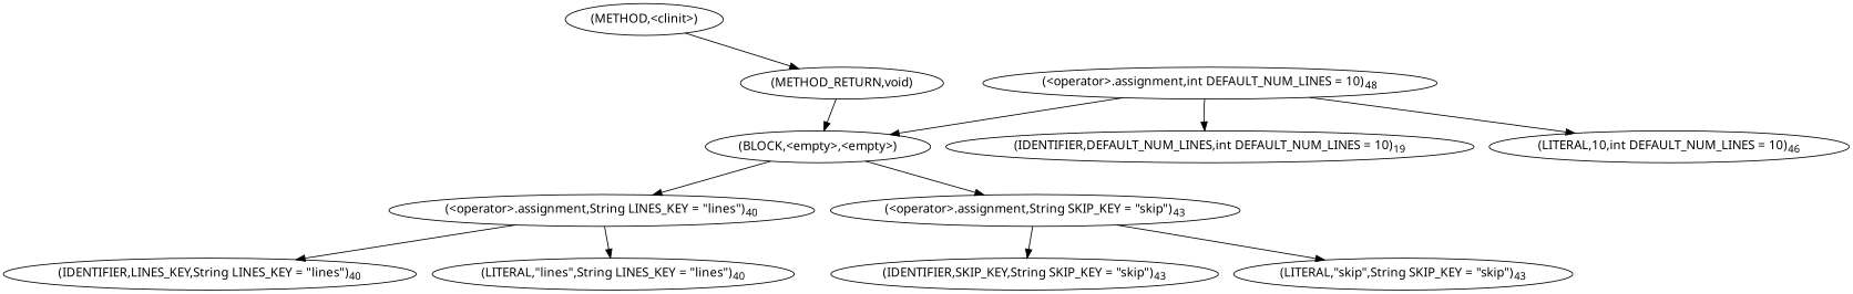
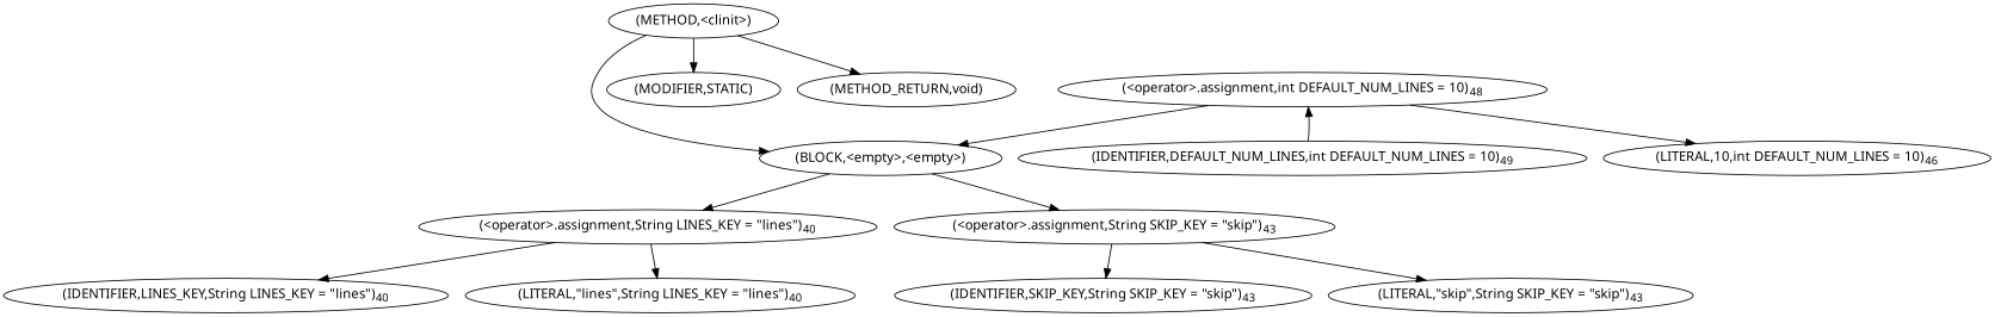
  digraph {
    fontname="Noto Sans"
    node [fontname="Noto Sans"]
    edge [fontname="Noto Sans"]
    n1 [label=<(METHOD,&lt;clinit&gt;)>]
    n2 [label=<(BLOCK,&lt;empty&gt;,&lt;empty&gt;)>]
+   n3 [label=<(MODIFIER,STATIC)>]
    n4 [label=<(METHOD_RETURN,void)>]
    n5 [label=<(&lt;operator&gt;.assignment,String LINES_KEY = &quot;lines&quot;)<SUB>40</SUB>>]
    n6 [label=<(&lt;operator&gt;.assignment,String SKIP_KEY = &quot;skip&quot;)<SUB>43</SUB>>]
    n7 [label=<(IDENTIFIER,LINES_KEY,String LINES_KEY = &quot;lines&quot;)<SUB>40</SUB>>]
    n8 [label=<(LITERAL,&quot;lines&quot;,String LINES_KEY = &quot;lines&quot;)<SUB>40</SUB>>]
    n9 [label=<(IDENTIFIER,SKIP_KEY,String SKIP_KEY = &quot;skip&quot;)<SUB>43</SUB>>]
    n10 [label=<(LITERAL,&quot;skip&quot;,String SKIP_KEY = &quot;skip&quot;)<SUB>43</SUB>>]
    n11 [label=<(&lt;operator&gt;.assignment,int DEFAULT_NUM_LINES = 10)<SUB>48</SUB>>]
-   n12 [label=<(IDENTIFIER,DEFAULT_NUM_LINES,int DEFAULT_NUM_LINES = 10)<SUB>19</SUB>>]
+   n12 [label=<(IDENTIFIER,DEFAULT_NUM_LINES,int DEFAULT_NUM_LINES = 10)<SUB>49</SUB>>]
    n13 [label=<(LITERAL,10,int DEFAULT_NUM_LINES = 10)<SUB>46</SUB>>]
-   n4 -> n2
+   n1 -> n2
+   n1 -> n3
    n1 -> n4
    n2 -> n5
    n2 -> n6
    n5 -> n7
    n5 -> n8
    n6 -> n9
    n6 -> n10
    n11 -> n2
-   n11 -> n12
+   n12 -> n11
    n11 -> n13
  }
